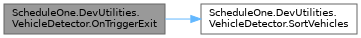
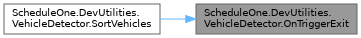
  digraph {
    rankdir=LR
    node [fontname=Helvetica fontsize=10 shape=box style=filled]
    n1 [color=gray40 fillcolor=grey60 fontcolor=black height=0.2 label="ScheduleOne.DevUtilities.\lVehicleDetector.OnTriggerExit" width=0.4]
    n2 [color=grey40 fillcolor=white height=0.2 label="ScheduleOne.DevUtilities.\lVehicleDetector.SortVehicles" width=0.4]
-   n1 -> n2 [color=steelblue1 fontname=Helvetica fontsize=10 labelfontname=Helvetica labelfontsize=10 style=solid]
+   n2 -> n1 [color=steelblue1 fontname=Helvetica fontsize=10 labelfontname=Helvetica labelfontsize=10 style=solid]
  }
